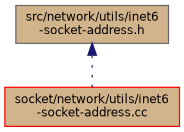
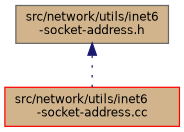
  digraph {
    node [fillcolor=tan fontname=Helvetica fontsize=10 shape=record style=filled]
    n1 [color=gray40 fontcolor=black height=0.2 label="src/network/utils/inet6\l-socket-address.h" width=0.4]
-   n2 [color=red height=0.2 label="socket/network/utils/inet6\l-socket-address.cc" width=0.4]
+   n2 [color=red height=0.2 label="src/network/utils/inet6\l-socket-address.cc" width=0.4]
    n1 -> n2 [color=midnightblue dir=back fontname=Helvetica fontsize=10 labelfontname=Helvetica labelfontsize=10 style=dotted]
  }
